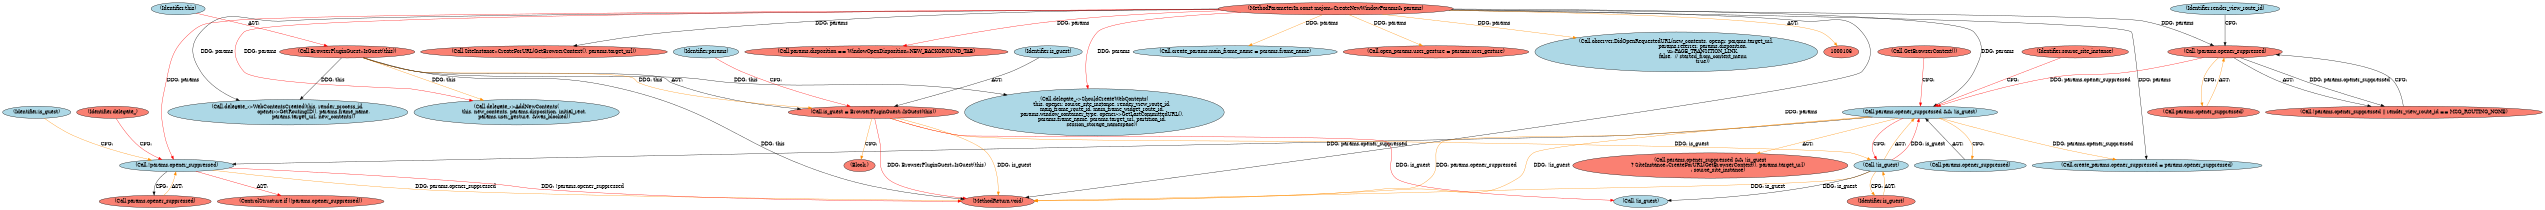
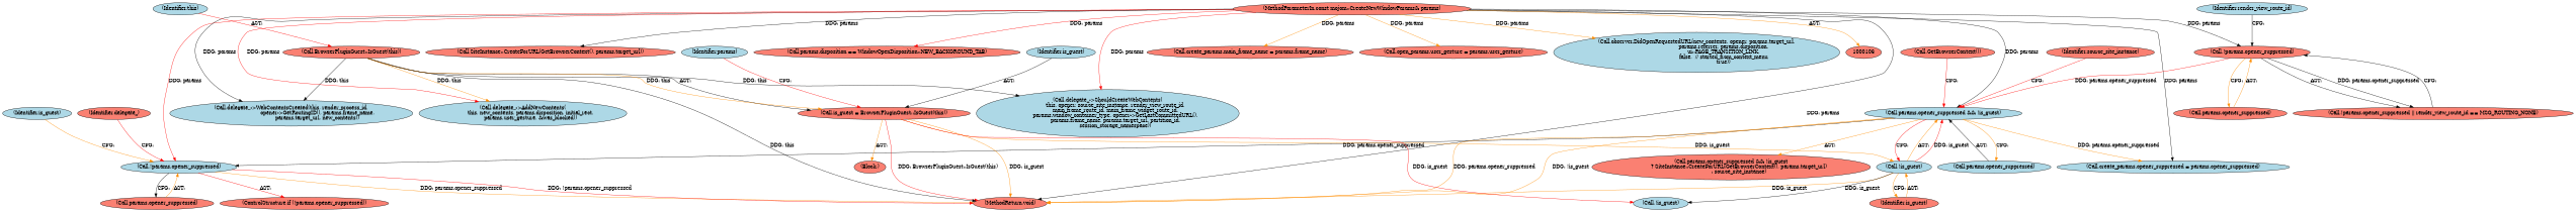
  digraph {
    node [fillcolor=salmon style=filled]
    edge [color=darkorange]
    n1 [fillcolor=lightblue label="(Call,!params.opener_suppressed)"]
    n2 [label="(ControlStructure,if (!params.opener_suppressed))"]
    n3 [label="(Call,params.opener_suppressed)"]
    n4 [label="(MethodReturn,void)"]
    n5 [label="(MethodParameterIn,const mojom::CreateNewWindowParams& params)"]
    n6 [fillcolor=lightblue label="(Call,params.opener_suppressed && !is_guest)"]
    n7 [label="(Call,!params.opener_suppressed)"]
    n8 [label="(Call,SiteInstance::CreateForURL(GetBrowserContext(), params.target_url))"]
    n9 [fillcolor=lightblue label="(Call,delegate_->WebContentsCreated(this, render_process_id,\n                                  opener->GetRoutingID(), params.frame_name,\n                                  params.target_url, new_contents))"]
    n10 [label="(Call,params.disposition == WindowOpenDisposition::NEW_BACKGROUND_TAB)"]
-   n11 [fillcolor=lightblue label="(Call,create_params.main_frame_name = params.frame_name)"]
+   n11 [label="(Call,create_params.main_frame_name = params.frame_name)"]
    n12 [fillcolor=lightblue label="(Call,delegate_->AddNewContents(\n          this, new_contents, params.disposition, initial_rect,\n          params.user_gesture, &was_blocked))"]
    n13 [label="(Call,open_params.user_gesture = params.user_gesture)"]
    n14 [fillcolor=lightblue label="(Call,observer.DidOpenRequestedURL(new_contents, opener, params.target_url,\n                                   params.referrer, params.disposition,\n                                   ui::PAGE_TRANSITION_LINK,\n                                   false,  // started_from_context_menu\n                                   true))"]
    n15 [fillcolor=lightblue label="(Call,delegate_->ShouldCreateWebContents(\n          this, opener, source_site_instance, render_view_route_id,\n          main_frame_route_id, main_frame_widget_route_id,\n          params.window_container_type, opener->GetLastCommittedURL(),\n          params.frame_name, params.target_url, partition_id,\n          session_storage_namespace))"]
    n16 [fillcolor=lightblue label="(Call,create_params.opener_suppressed = params.opener_suppressed)"]
    1000106
    n18 [fillcolor=lightblue label="(Call,!is_guest)"]
    n19 [fillcolor=lightblue label="(Call,params.opener_suppressed)"]
    n20 [label="(Call,params.opener_suppressed && !is_guest\n          ? SiteInstance::CreateForURL(GetBrowserContext(), params.target_url)\n          : source_site_instance)"]
    n21 [label="(Call,params.opener_suppressed)"]
    n22 [label="(Call,!params.opener_suppressed || render_view_route_id == MSG_ROUTING_NONE)"]
    n23 [label="(Identifier,is_guest)"]
    n24 [fillcolor=lightblue label="(Call,!is_guest)"]
    n25 [label="(Call,is_guest = BrowserPluginGuest::IsGuest(this))"]
    n26 [label="(Block,)"]
    n27 [label="(Call,BrowserPluginGuest::IsGuest(this))"]
    n28 [fillcolor=lightblue label="(Identifier,this)"]
    n29 [fillcolor=lightblue label="(Identifier,is_guest)"]
    n30 [label="(Call,GetBrowserContext())"]
    n31 [label="(Identifier,delegate_)"]
    n32 [label="(Identifier,source_site_instance)"]
    n33 [fillcolor=lightblue label="(Identifier,render_view_route_id)"]
    n34 [fillcolor=lightblue label="(Identifier,params)"]
    n35 [fillcolor=lightblue label="(Identifier,is_guest)"]
    n1 -> n2 [color=red label="AST: "]
    n1 -> n3 [color=black label="CFG: "]
    n1 -> n4 [label="DDG: params.opener_suppressed"]
    n1 -> n4 [color=red label="DDG: !params.opener_suppressed"]
    n3 -> n1 [label="AST: "]
    n5 -> n1 [color=red label="DDG: params"]
    n5 -> n4 [color=black label="DDG: params"]
    n5 -> n6 [color=black label="DDG: params"]
    n5 -> n7 [color=black label="DDG: params"]
    n5 -> n8 [color=black label="DDG: params"]
    n5 -> n9 [color=black label="DDG: params"]
    n5 -> n10 [color=red label="DDG: params"]
    n5 -> n11 [label="DDG: params"]
    n5 -> n12 [color=red label="DDG: params"]
    n5 -> n13 [label="DDG: params"]
    n5 -> n14 [label="DDG: params"]
    n5 -> n15 [color=red label="DDG: params"]
    n5 -> n16 [color=black label="DDG: params"]
    n5 -> 1000106 [label="AST: "]
    n6 -> n1 [color=black label="DDG: params.opener_suppressed"]
    n6 -> n4 [label="DDG: params.opener_suppressed"]
    n6 -> n4 [label="DDG: !is_guest"]
    n6 -> n16 [label="DDG: params.opener_suppressed"]
    n6 -> n18 [color=red label="CFG: "]
    n6 -> n19 [label="CFG: "]
    n6 -> n20 [label="AST: "]
    n7 -> n6 [color=red label="DDG: params.opener_suppressed"]
    n7 -> n21 [label="CFG: "]
    n7 -> n22 [color=black label="AST: "]
    n7 -> n22 [color=black label="DDG: params.opener_suppressed"]
    n18 -> n4 [label="DDG: is_guest"]
    n18 -> n6 [label="AST: "]
    n18 -> n6 [color=red label="DDG: is_guest"]
    n18 -> n23 [label="CFG: "]
    n18 -> n24 [color=black label="DDG: is_guest"]
    n19 -> n6 [color=black label="AST: "]
    n21 -> n7 [label="AST: "]
    n22 -> n7 [color=black label="CFG: "]
    n23 -> n18 [label="AST: "]
    n25 -> n4 [label="DDG: is_guest"]
    n25 -> n4 [color=red label="DDG: BrowserPluginGuest::IsGuest(this)"]
    n25 -> n18 [label="DDG: is_guest"]
    n25 -> n24 [color=red label="DDG: is_guest"]
-   n25 -> n26 [label="CFG: "]
+   n25 -> n26 [label="AST: "]
    n27 -> n4 [color=black label="DDG: this"]
    n27 -> n9 [color=black label="DDG: this"]
    n27 -> n12 [label="DDG: this"]
    n27 -> n15 [color=black label="DDG: this"]
    n27 -> n25 [color=black label="AST: "]
    n27 -> n25 [label="DDG: this"]
    n28 -> n27 [color=red label="AST: "]
    n29 -> n25 [color=black label="AST: "]
    n30 -> n6 [color=red label="CFG: "]
    n31 -> n1 [color=red label="CFG: "]
    n32 -> n6 [color=red label="CFG: "]
    n33 -> n7 [color=black label="CFG: "]
    n34 -> n25 [color=red label="CFG: "]
    n35 -> n1 [label="CFG: "]
  }
